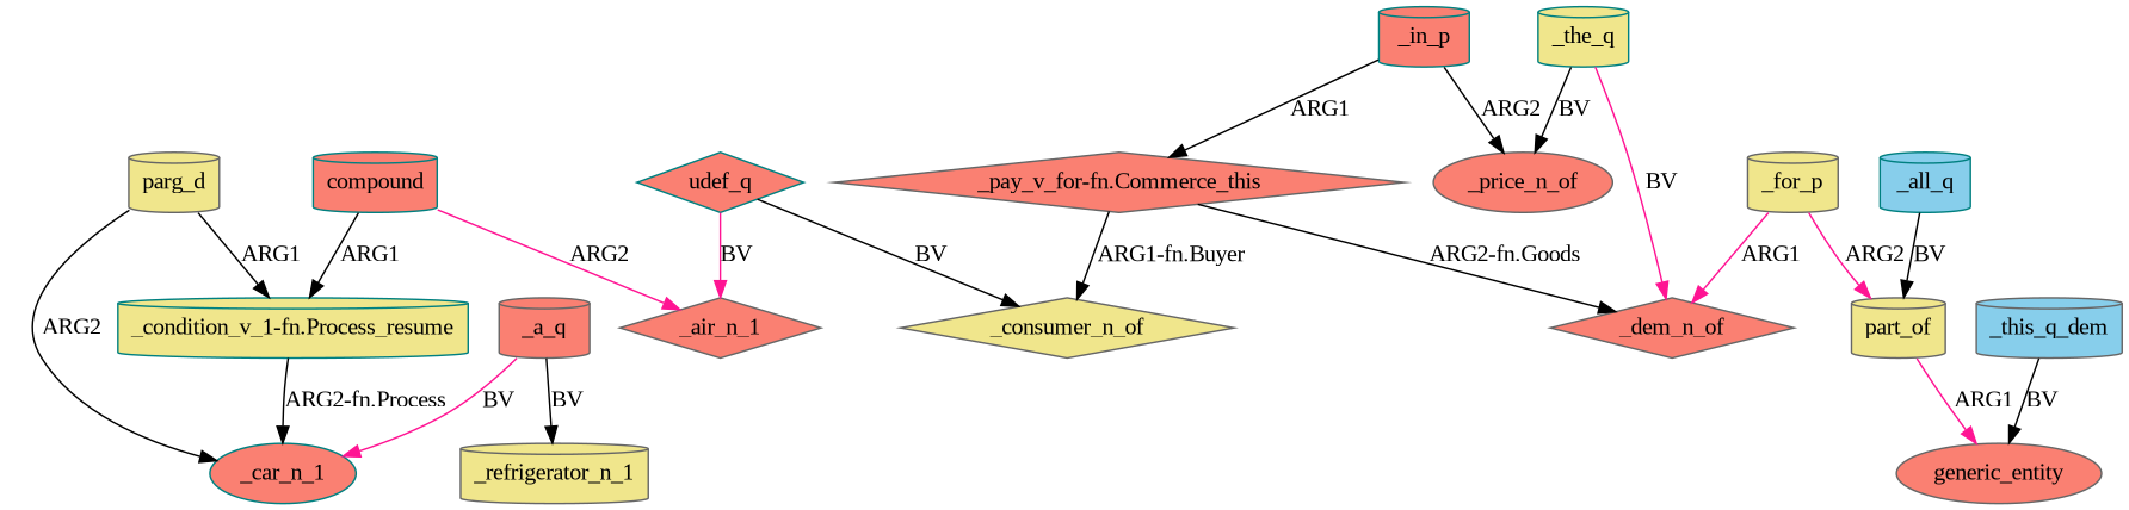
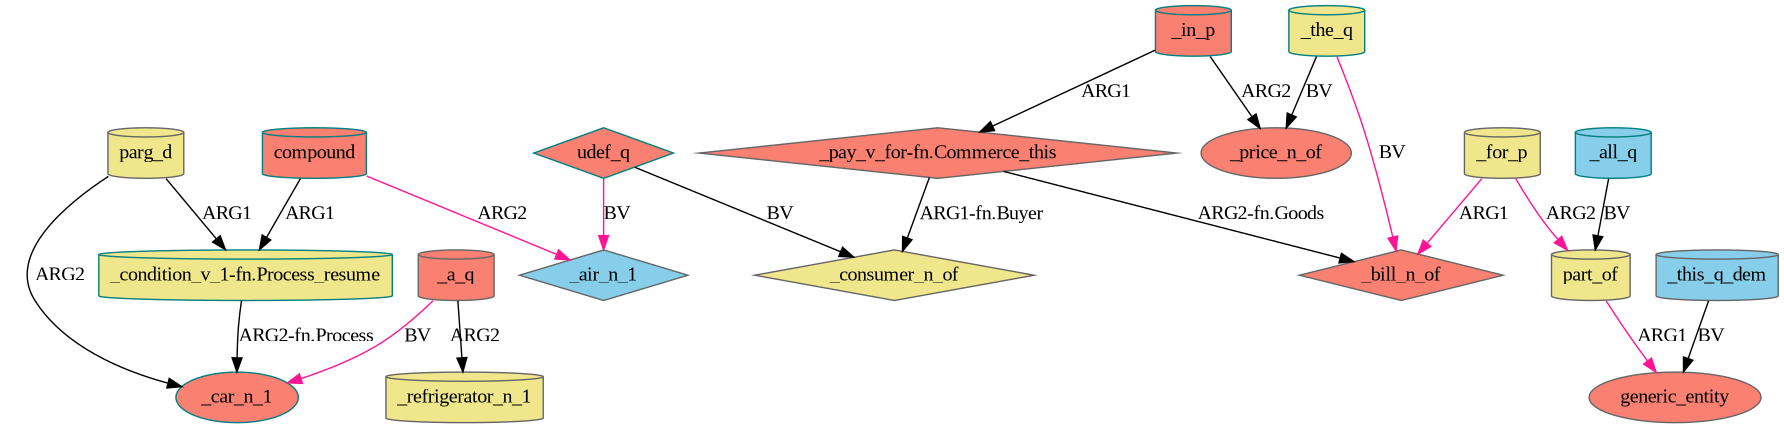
  digraph {
    fontname="Liberation Serif"
    node [color=gray40 fillcolor=salmon fontname="Liberation Serif" shape=cylinder style=filled]
    edge [color=black fontname="Liberation Serif"]
    parg_d [fillcolor=khaki]
    "_condition_v_1-fn.Process_resume" [color=teal fillcolor=khaki]
    _car_n_1 [color=teal shape=ellipse]
    _the_q [color=teal fillcolor=khaki]
-   _bill_n_of [shape=diamond label=_dem_n_of]
+   _bill_n_of [shape=diamond]
    _price_n_of [shape=ellipse]
    n7 [label="_pay_v_for-fn.Commerce_this" shape=diamond]
    _consumer_n_of [fillcolor=khaki shape=diamond]
    compound [color=teal]
-   _air_n_1 [shape=diamond]
+   _air_n_1 [fillcolor=skyblue shape=diamond]
    udef_q [color=teal shape=diamond]
    _for_p [fillcolor=khaki]
    part_of [fillcolor=khaki]
    generic_entity [shape=ellipse]
    _all_q [color=teal fillcolor=skyblue]
    _this_q_dem [fillcolor=skyblue]
    _a_q
    _refrigerator_n_1 [fillcolor=khaki]
    _in_p [color=teal]
    parg_d -> "_condition_v_1-fn.Process_resume" [label=ARG1]
    parg_d -> _car_n_1 [label=ARG2]
    "_condition_v_1-fn.Process_resume" -> _car_n_1 [label="ARG2-fn.Process"]
    _the_q -> _bill_n_of [color=deeppink label=BV]
    _the_q -> _price_n_of [label=BV]
    n7 -> _bill_n_of [label="ARG2-fn.Goods"]
    n7 -> _consumer_n_of [label="ARG1-fn.Buyer"]
    compound -> "_condition_v_1-fn.Process_resume" [label=ARG1]
    compound -> _air_n_1 [color=deeppink label=ARG2]
    udef_q -> _consumer_n_of [label=BV]
    udef_q -> _air_n_1 [color=deeppink label=BV]
    _for_p -> _bill_n_of [color=deeppink label=ARG1]
    _for_p -> part_of [color=deeppink label=ARG2]
    part_of -> generic_entity [color=deeppink label=ARG1]
    _all_q -> part_of [label=BV]
    _this_q_dem -> generic_entity [label=BV]
    _a_q -> _car_n_1 [color=deeppink label=BV]
-   _a_q -> _refrigerator_n_1 [label=BV]
+   _a_q -> _refrigerator_n_1 [label=ARG2]
    _in_p -> _price_n_of [label=ARG2]
    _in_p -> n7 [label=ARG1]
  }
